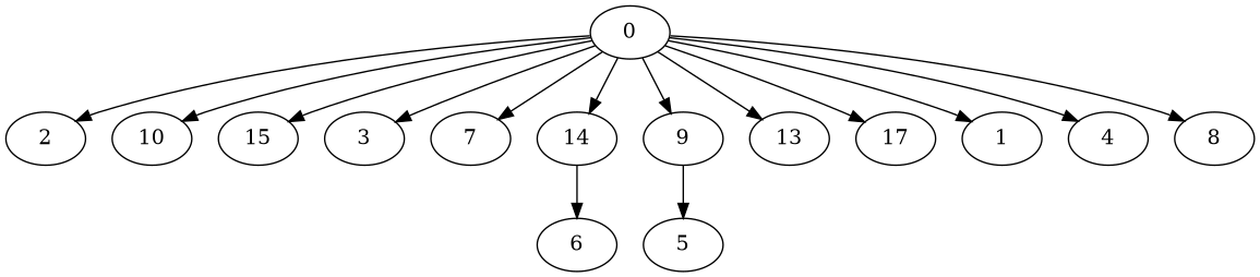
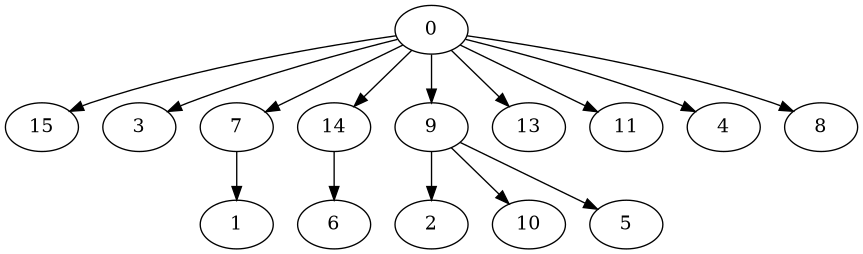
  digraph {
    node [Weight=8]
    edge [Weight=56]
    0 [Weight=3]
    2 [Weight=10]
    10 [Weight=10]
    15 [Weight=10]
    3
    7
    14
    9 [Weight=5]
    13 [Weight=5]
-   11 [Weight=4 label=17]
+   11 [Weight=4]
    1 [Weight=2]
    4 [Weight=2]
    8 [Weight=2]
    6
    5 [Weight=3]
-   0 -> 2 [Weight=84]
-   0 -> 10
+   9 -> 2 [Weight=84]
+   9 -> 10
    0 -> 15 [Weight=94]
    0 -> 3 [Weight=75]
    0 -> 7
    0 -> 14 [Weight=66]
    0 -> 9 [Weight=19]
    0 -> 13 [Weight=75]
    0 -> 11
-   0 -> 1 [Weight=28]
+   7 -> 1 [Weight=28]
    0 -> 4 [Weight=84]
    0 -> 8 [Weight=38]
    14 -> 6 [Weight=38]
    9 -> 5 [Weight=94]
  }
